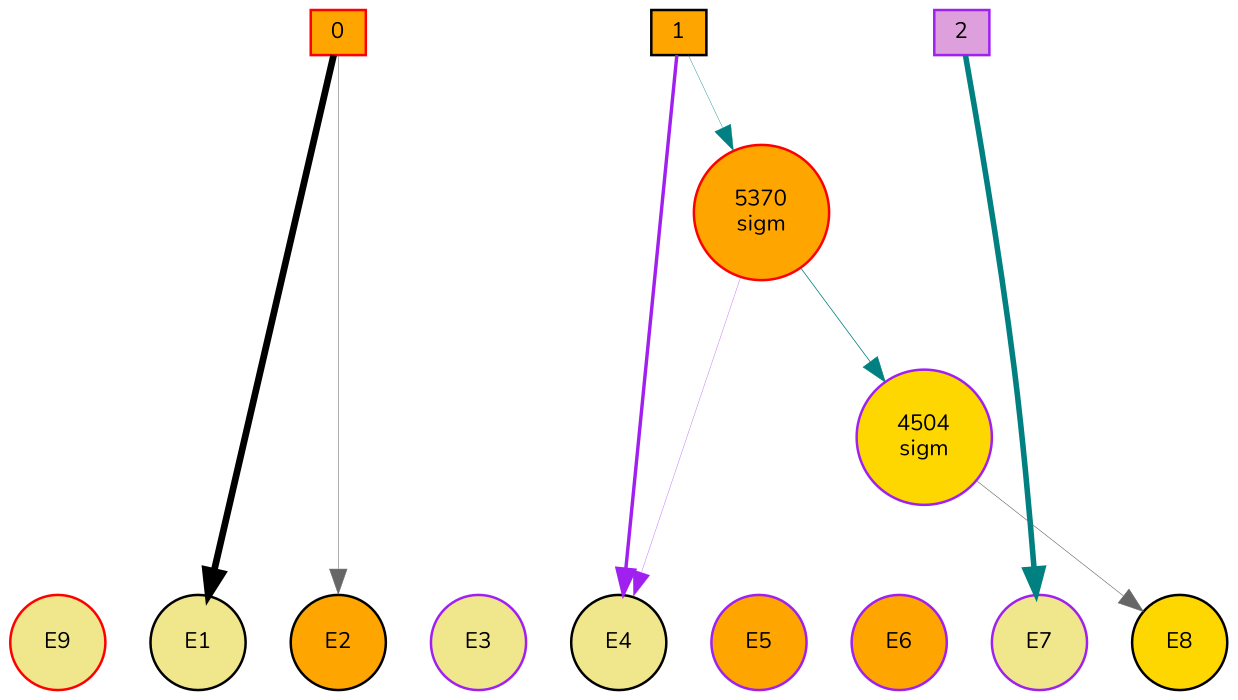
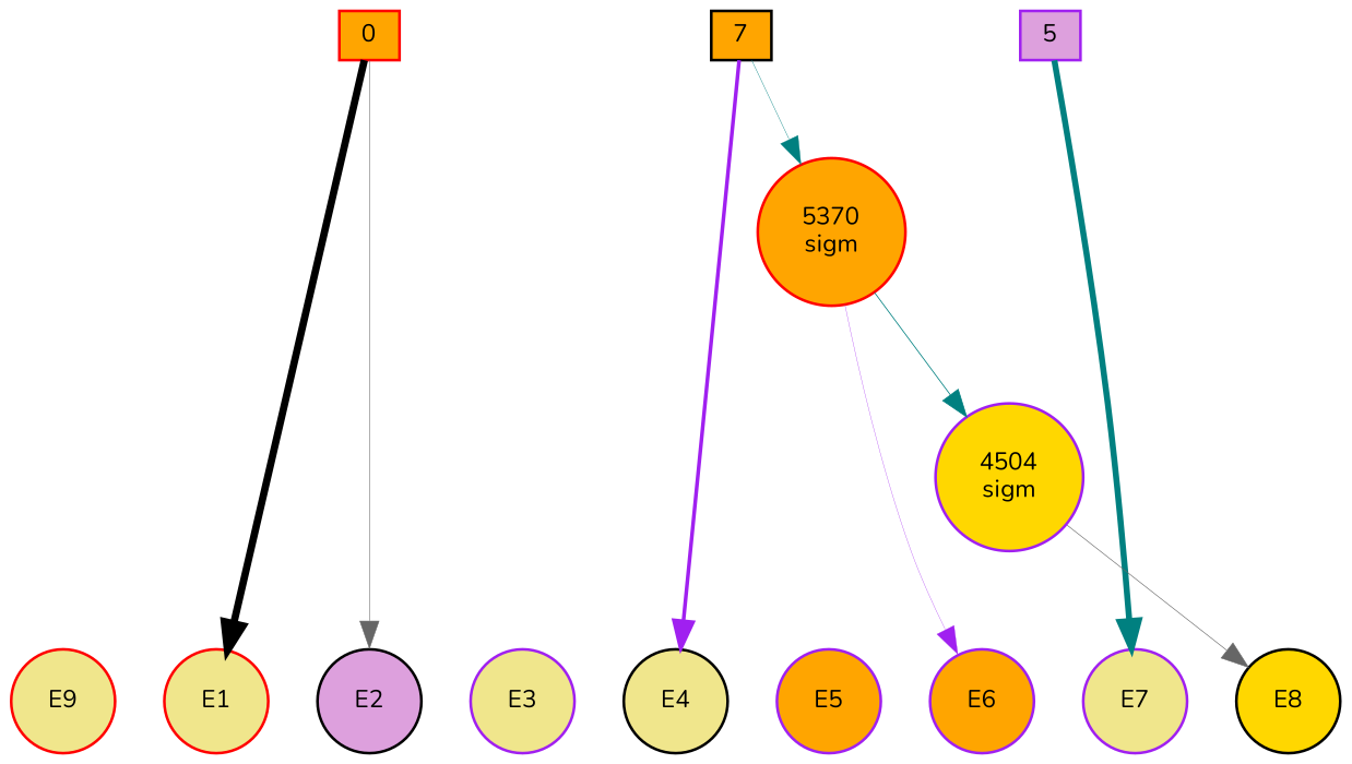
  digraph {
    fontname=Nunito
    node [color=purple fillcolor=orange fontname=Nunito fontsize=9 shape=circle style=filled]
    edge [fontname=Nunito style=invis]
    0 [color=red height=0.2 shape=box width=0.2]
-   1 [color=black height=0.2 shape=box width=0.2]
-   2 [fillcolor=plum height=0.2 shape=box width=0.2]
+   1 [color=black height=0.2 shape=box width=0.2 label=7]
+   2 [fillcolor=plum height=0.2 shape=box width=0.2 label=5]
    n4 [color=red fillcolor=khaki height=0.2 label=E9 width=0.2]
-   E1 [color=black fillcolor=khaki height=0.2 width=0.2]
-   E2 [color=black height=0.2 width=0.2]
+   E1 [color=red fillcolor=khaki height=0.2 width=0.2]
+   E2 [color=black fillcolor=plum height=0.2 width=0.2]
    E3 [fillcolor=khaki height=0.2 width=0.2]
    E4 [color=black fillcolor=khaki height=0.2 width=0.2]
    E5 [height=0.2 width=0.2]
    E6 [height=0.2 width=0.2]
    E7 [fillcolor=khaki height=0.2 width=0.2]
    E8 [color=black fillcolor=gold height=0.2 width=0.2]
    n13 [color=red height=0.2 label="5370\nsigm" width=0.2]
    n14 [fillcolor=gold height=0.2 label="4504\nsigm" width=0.2]
    subgraph sub_1 {
      rank=source
      0
      1
      2
    }
    subgraph sub_2 {
      rank=sink
      n4
      E1
      E2
      E3
      E4
      E5
      E6
      E7
      E8
    }
    0 -> 1
    0 -> E1 [color=black penwidth=2.687456300001982 style=solid]
    0 -> E2 [color=gray40 penwidth=0.20901525127575832 style=solid]
    1 -> 2
    1 -> E4 [color=purple penwidth=1.3704201654059047 style=solid]
    1 -> n13 [color=teal penwidth=0.15492680137125628 style=solid]
    2 -> E7 [color=teal penwidth=2.219625586457055 style=solid]
    n4 -> E1
    E1 -> E2
    E2 -> E3
    E3 -> E4
    E4 -> E5
    E5 -> E6
    E6 -> E7
    E7 -> E8
-   n13 -> E4 [color=purple penwidth=0.11387438393306083 style=solid]
+   n13 -> E6 [color=purple penwidth=0.11387438393306083 style=solid]
    n13 -> n14 [color=teal penwidth=0.31157740686281765 style=solid]
    n14 -> E8 [color=gray40 penwidth=0.2380633420137705 style=solid]
  }
